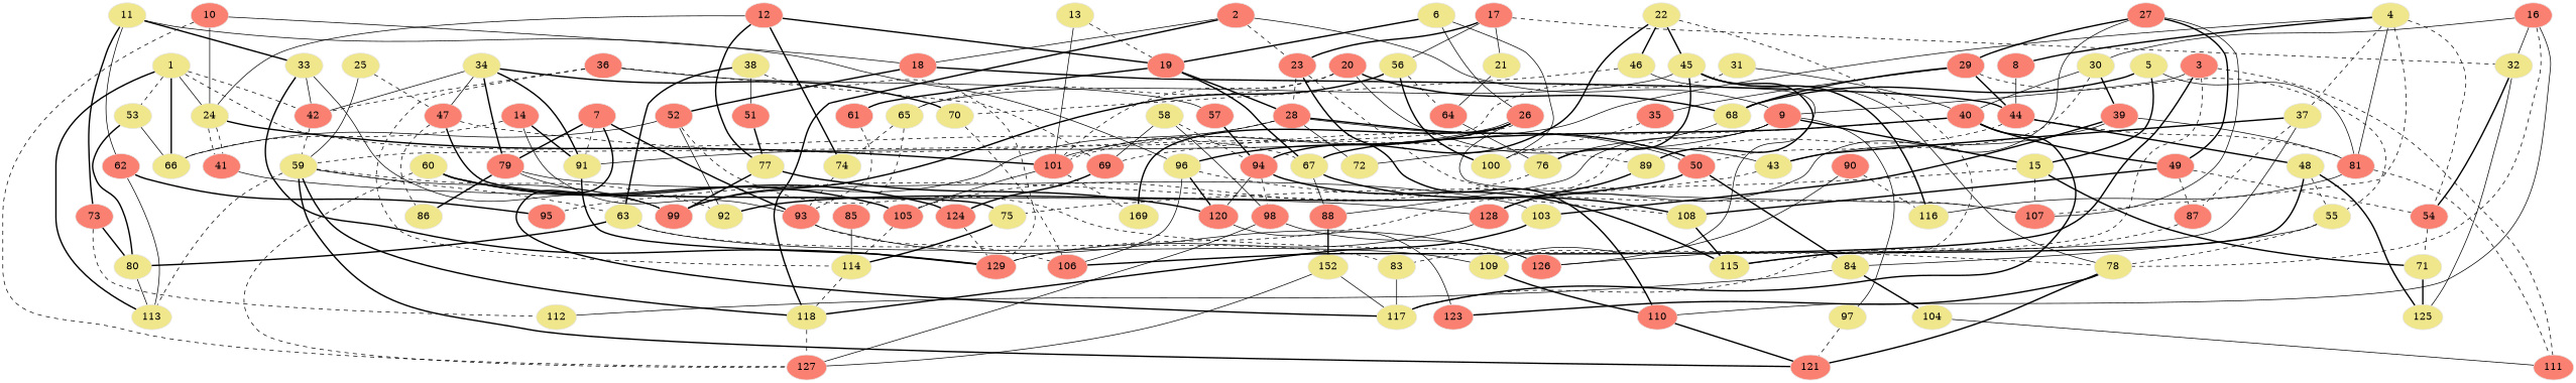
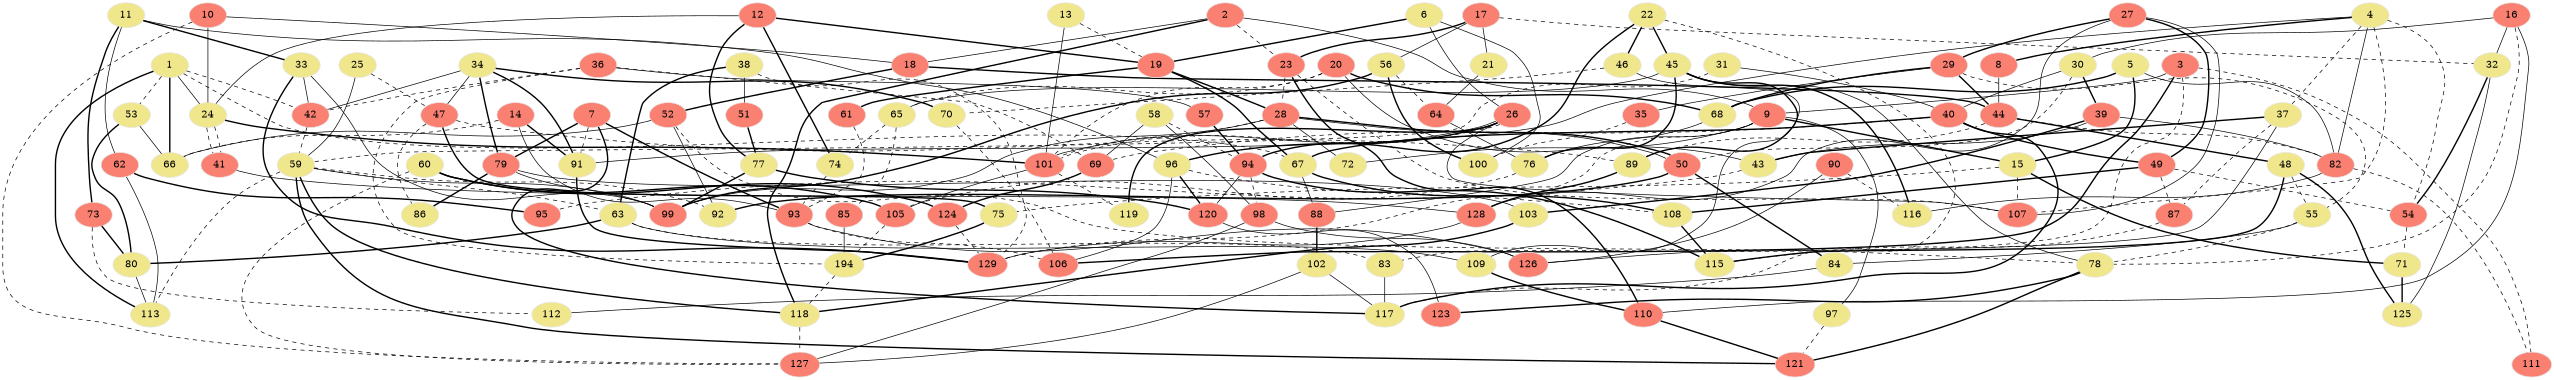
  graph {
    node [color=gray90 fillcolor=khaki style=filled]
    edge [style=bold]
    42 [fillcolor=salmon]
    1
    53
    66
    67
    113
    24
    59
    80
    88 [fillcolor=salmon]
    108
    106 [fillcolor=salmon]
    70
    2 [fillcolor=salmon]
    9 [fillcolor=salmon]
    18 [fillcolor=salmon]
    23 [fillcolor=salmon]
    118
    15
    72
    97
    129 [fillcolor=salmon]
    44 [fillcolor=salmon]
    52 [fillcolor=salmon]
    107 [fillcolor=salmon]
    110 [fillcolor=salmon]
    28 [fillcolor=salmon]
    127 [fillcolor=salmon]
    3 [fillcolor=salmon]
    83
    111 [fillcolor=salmon]
    117
    8 [fillcolor=salmon]
    4
    37
    54 [fillcolor=salmon]
-   81 [fillcolor=salmon]
+   81 [fillcolor=salmon label=82]
    91
    43
    87 [fillcolor=salmon]
    126 [fillcolor=salmon]
    71
    116
    5
    68
    75
    65
    74
    85 [fillcolor=salmon]
    19 [fillcolor=salmon]
    6
    26 [fillcolor=salmon]
    100
    61 [fillcolor=salmon]
    96
    101 [fillcolor=salmon]
-   119 [label=169]
+   119
    7 [fillcolor=salmon]
    79 [fillcolor=salmon]
    93 [fillcolor=salmon]
    99 [fillcolor=salmon]
    103
    86
    48
    89
-   102 [label=152]
+   102
    121 [fillcolor=salmon]
    10 [fillcolor=salmon]
    41 [fillcolor=salmon]
    11
    33
    62 [fillcolor=salmon]
    73 [fillcolor=salmon]
    95 [fillcolor=salmon]
    112
    120 [fillcolor=salmon]
    12 [fillcolor=salmon]
    77
    13
    105 [fillcolor=salmon]
    14 [fillcolor=salmon]
    125
-   114
+   114 [label=194]
    16 [fillcolor=salmon]
    30
    32
    78
    50 [fillcolor=salmon]
    39 [fillcolor=salmon]
    40 [fillcolor=salmon]
    123 [fillcolor=salmon]
    17 [fillcolor=salmon]
    21
    56
    64 [fillcolor=salmon]
    92
    20 [fillcolor=salmon]
    35 [fillcolor=salmon]
    76
    22
    45
    46
    94 [fillcolor=salmon]
    109
    115
    98 [fillcolor=salmon]
    128 [fillcolor=salmon]
    47 [fillcolor=salmon]
    25
    63
    27 [fillcolor=salmon]
    29 [fillcolor=salmon]
    49 [fillcolor=salmon]
    55
    84
    69 [fillcolor=salmon]
    31
    34
    36 [fillcolor=salmon]
    57 [fillcolor=salmon]
    124 [fillcolor=salmon]
    38
    51 [fillcolor=salmon]
-   104
    58
    60
    90 [fillcolor=salmon]
    42 -- 59 [style=dashed]
    1 -- 42 [style=dashed]
    1 -- 53 [style=dashed]
    1 -- 66
    1 -- 67 [style=dashed]
    1 -- 113
    1 -- 24 [style=solid]
    53 -- 66 [style=solid]
    53 -- 80
    67 -- 88 [style=solid]
    67 -- 108
    24 -- 101
    24 -- 41 [style=dashed]
    24 -- 41 [style=dashed]
    59 -- 113 [style=dashed]
    59 -- 118
    59 -- 99 [style=solid]
    59 -- 121
    59 -- 92 [style=dashed]
    59 -- 63 [style=dashed]
    80 -- 113 [style=solid]
    88 -- 102
    108 -- 115
    70 -- 106 [style=dashed]
    2 -- 9 [style=solid]
    2 -- 18 [style=solid]
    2 -- 23 [style=dashed]
    2 -- 118
    9 -- 88 [style=solid]
    9 -- 15
    9 -- 72 [style=solid]
    9 -- 97 [style=solid]
    9 -- 129 [style=dashed]
    18 -- 44
    18 -- 52
    23 -- 107 [style=dashed]
    23 -- 110
    23 -- 28 [style=dashed]
    118 -- 127 [style=dashed]
    15 -- 107 [style=dashed]
    15 -- 71
    15 -- 75 [style=dashed]
    97 -- 121 [style=dashed]
    44 -- 81 [style=dashed]
    44 -- 48
    44 -- 89 [style=dashed]
    52 -- 66 [style=solid]
    52 -- 78 [style=dashed]
    52 -- 92 [style=solid]
    110 -- 121
    28 -- 72 [style=solid]
    28 -- 101 [style=dashed]
    28 -- 99 [style=solid]
    28 -- 50 [style=solid]
    28 -- 50
    3 -- 106
    3 -- 9 [style=solid]
    3 -- 83 [style=dashed]
    3 -- 111 [style=dashed]
    83 -- 117 [style=solid]
    8 -- 44 [style=solid]
    4 -- 107 [style=dashed]
    4 -- 8
    4 -- 37 [style=dashed]
    4 -- 54 [style=dashed]
    4 -- 81 [style=solid]
    4 -- 91 [style=solid]
    37 -- 43
    37 -- 87 [style=dashed]
    37 -- 126 [style=solid]
    54 -- 71 [style=dashed]
    81 -- 111 [style=dashed]
    81 -- 116 [style=solid]
    91 -- 129
    43 -- 95 [style=dashed]
    87 -- 115 [style=dashed]
    71 -- 125
    5 -- 15
    5 -- 81 [style=solid]
    5 -- 68
    68 -- 76 [style=solid]
    75 -- 114
    65 -- 74 [style=dashed]
    65 -- 85 [style=dashed]
    74 -- 93 [style=dashed]
    85 -- 114 [style=solid]
    19 -- 67
    19 -- 28
    19 -- 61
    6 -- 19
    6 -- 26 [style=solid]
    6 -- 100 [style=solid]
    26 -- 107 [style=solid]
    26 -- 96
    26 -- 101 [style=solid]
    26 -- 101 [style=dashed]
    26 -- 119
    61 -- 93 [style=dashed]
    96 -- 108 [style=dashed]
    96 -- 106 [style=solid]
    96 -- 120
    101 -- 119 [style=dashed]
    101 -- 105 [style=solid]
    7 -- 117
    7 -- 91 [style=dashed]
    7 -- 79
    7 -- 93
    79 -- 99 [style=solid]
    79 -- 103 [style=solid]
    79 -- 86
    93 -- 106 [style=dashed]
    93 -- 126 [style=solid]
    103 -- 118
    48 -- 125
    48 -- 115
    48 -- 55 [style=dashed]
    89 -- 128
    102 -- 127 [style=solid]
    102 -- 117 [style=solid]
    10 -- 24 [style=solid]
    10 -- 18 [style=solid]
    10 -- 127 [style=dashed]
    41 -- 128 [style=solid]
    11 -- 96 [style=solid]
    11 -- 33
    11 -- 62 [style=solid]
    11 -- 73
    33 -- 42 [style=solid]
    33 -- 129
    33 -- 99 [style=solid]
    62 -- 113 [style=solid]
    62 -- 95
    73 -- 80
    73 -- 112 [style=dashed]
    120 -- 123 [style=solid]
    12 -- 24 [style=solid]
    12 -- 74
    12 -- 19
    12 -- 77
    77 -- 99
    77 -- 120
    13 -- 19 [style=dashed]
    13 -- 101 [style=solid]
    105 -- 114 [style=dashed]
    14 -- 66 [style=dashed]
    14 -- 91
    14 -- 93 [style=solid]
    114 -- 118 [style=dashed]
    16 -- 110 [style=solid]
    16 -- 30 [style=solid]
    16 -- 32 [style=solid]
    16 -- 78 [style=dashed]
    30 -- 50 [style=dashed]
    30 -- 39
    30 -- 40 [style=solid]
    32 -- 54
    32 -- 125 [style=solid]
    78 -- 121
    78 -- 123
    50 -- 92
    50 -- 84
    39 -- 81 [style=solid]
    39 -- 43 [style=solid]
    39 -- 103
    40 -- 67
    40 -- 117
    40 -- 49
    40 -- 69 [style=dashed]
    17 -- 23
    17 -- 32 [style=dashed]
    17 -- 21 [style=solid]
    17 -- 56 [style=solid]
    21 -- 64 [style=solid]
    56 -- 100
    56 -- 99
    56 -- 64 [style=dashed]
    64 -- 76 [style=solid]
    20 -- 43 [style=solid]
    20 -- 68
    20 -- 65 [style=dashed]
    20 -- 101 [style=dashed]
    35 -- 100 [style=dashed]
    76 -- 105 [style=dashed]
    22 -- 117 [style=dashed]
    22 -- 45
    22 -- 46
    22 -- 94
    45 -- 116
    45 -- 65 [style=solid]
    45 -- 89
    45 -- 78 [style=solid]
    45 -- 76
    46 -- 70 [style=dashed]
    46 -- 109 [style=solid]
    94 -- 120 [style=solid]
    94 -- 115
    94 -- 98 [style=dashed]
    109 -- 110
    98 -- 127 [style=solid]
    98 -- 126 [style=solid]
    128 -- 129 [style=solid]
    47 -- 75
    47 -- 86 [style=dashed]
    47 -- 89 [style=dashed]
    25 -- 59 [style=solid]
    25 -- 47 [style=dashed]
    63 -- 80
    63 -- 83 [style=dashed]
    63 -- 109 [style=solid]
    27 -- 107 [style=solid]
    27 -- 128 [style=solid]
    27 -- 29
    27 -- 49
    29 -- 44
    29 -- 68
    29 -- 35 [style=solid]
    29 -- 55 [style=dashed]
    49 -- 108
    49 -- 54 [style=dashed]
    49 -- 87 [style=dashed]
    55 -- 78 [style=dashed]
    55 -- 84 [style=solid]
    84 -- 112 [style=solid]
-   84 -- 104
    69 -- 124
    31 -- 59 [style=dashed]
    31 -- 40 [style=solid]
    34 -- 42 [style=solid]
    34 -- 70
    34 -- 91
    34 -- 79
    34 -- 47 [style=solid]
    36 -- 42 [style=dashed]
    36 -- 114 [style=dashed]
    36 -- 69 [style=dashed]
    36 -- 57 [style=solid]
    57 -- 94
    124 -- 129 [style=dashed]
    38 -- 129 [style=dashed]
    38 -- 63
    38 -- 51 [style=solid]
    51 -- 77
-   104 -- 111 [style=solid]
    58 -- 94 [style=dashed]
    58 -- 98 [style=solid]
    58 -- 69 [style=solid]
    60 -- 127 [style=dashed]
    60 -- 105
    60 -- 124
    90 -- 126 [style=solid]
    90 -- 116 [style=dashed]
  }
